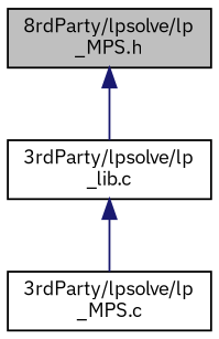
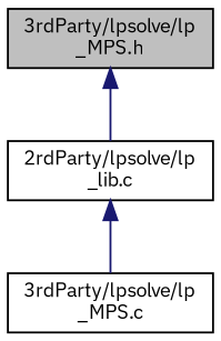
  digraph {
    fontname="IBM Plex Sans"
    node [color=black fillcolor=white fontname="IBM Plex Sans" fontsize=10 shape=record style=filled]
    edge [color=midnightblue dir=back fontname="IBM Plex Sans" fontsize=10 labelfontname=Helvetica labelfontsize=10 style=solid]
-   n1 [fillcolor=grey75 fontcolor=black height=0.2 label="8rdParty/lpsolve/lp\l_MPS.h" width=0.4]
-   n2 [height=0.2 label="3rdParty/lpsolve/lp\l_lib.c" width=0.4]
+   n1 [fillcolor=grey75 fontcolor=black height=0.2 label="3rdParty/lpsolve/lp\l_MPS.h" width=0.4]
+   n2 [height=0.2 label="2rdParty/lpsolve/lp\l_lib.c" width=0.4]
    n3 [height=0.2 label="3rdParty/lpsolve/lp\l_MPS.c" width=0.4]
    n1 -> n2
    n2 -> n3
  }
